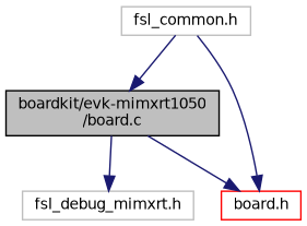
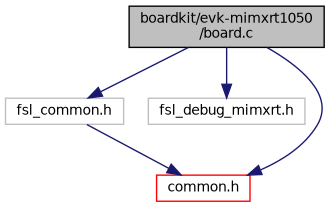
  digraph {
    node [color=grey75 fillcolor=white fontname=Helvetica fontsize=10 shape=record style=filled]
    edge [color=midnightblue fontname=Helvetica fontsize=10 labelfontname=Helvetica labelfontsize=10 style=solid]
    n1 [color=black fillcolor=grey75 fontcolor=black height=0.2 label="boardkit/evk-mimxrt1050\l/board.c" width=0.4]
    n2 [height=0.2 label="fsl_common.h" width=0.4]
    n3 [height=0.2 label="fsl_debug_mimxrt.h" width=0.4]
-   n4 [color=red height=0.2 label="board.h" width=0.4]
-   n2 -> n1
+   n4 [color=red height=0.2 label="common.h" width=0.4]
+   n1 -> n2
    n1 -> n3
    n1 -> n4
    n2 -> n4
  }
